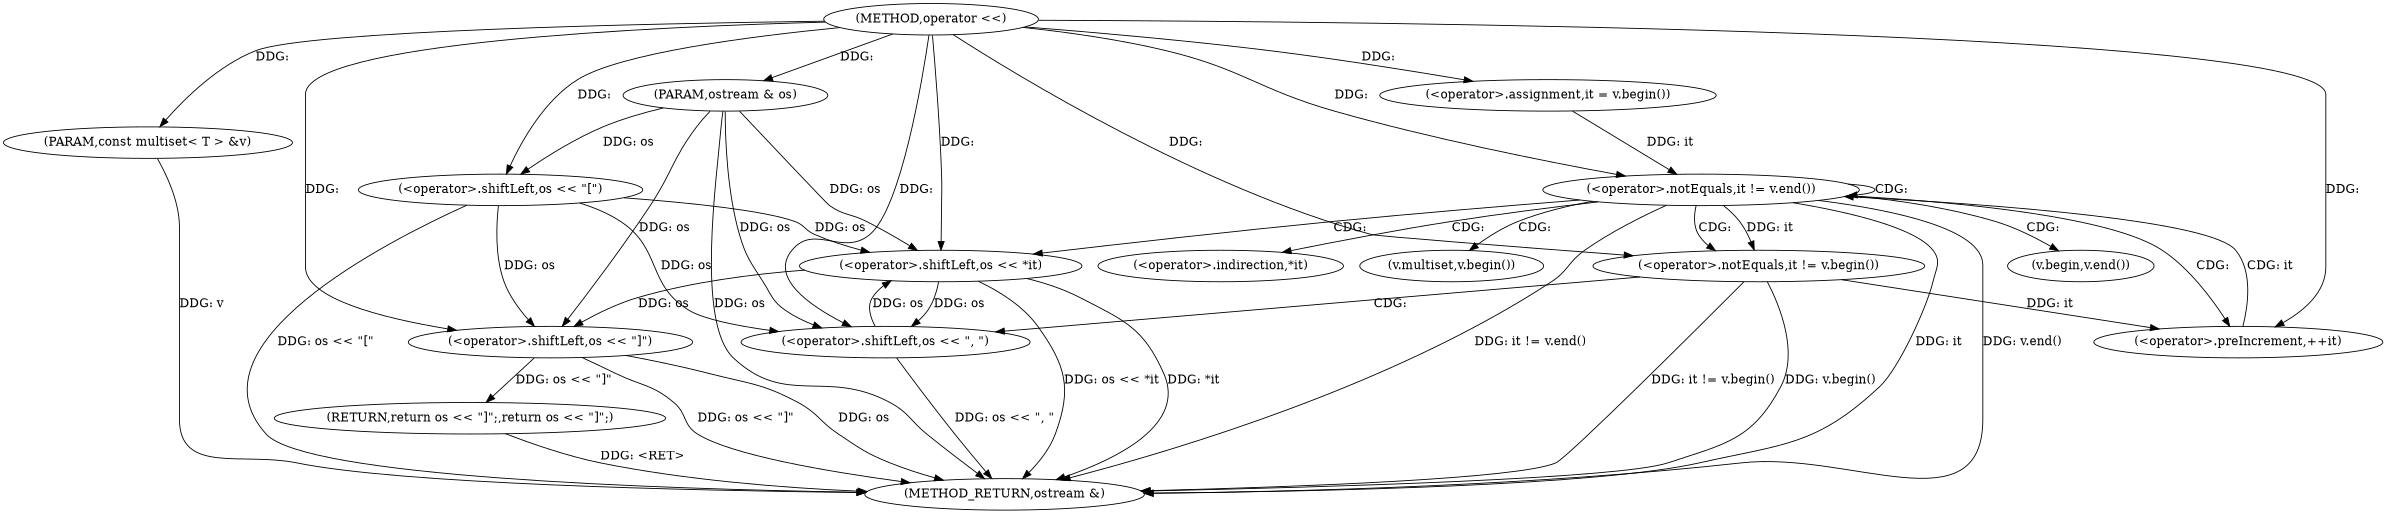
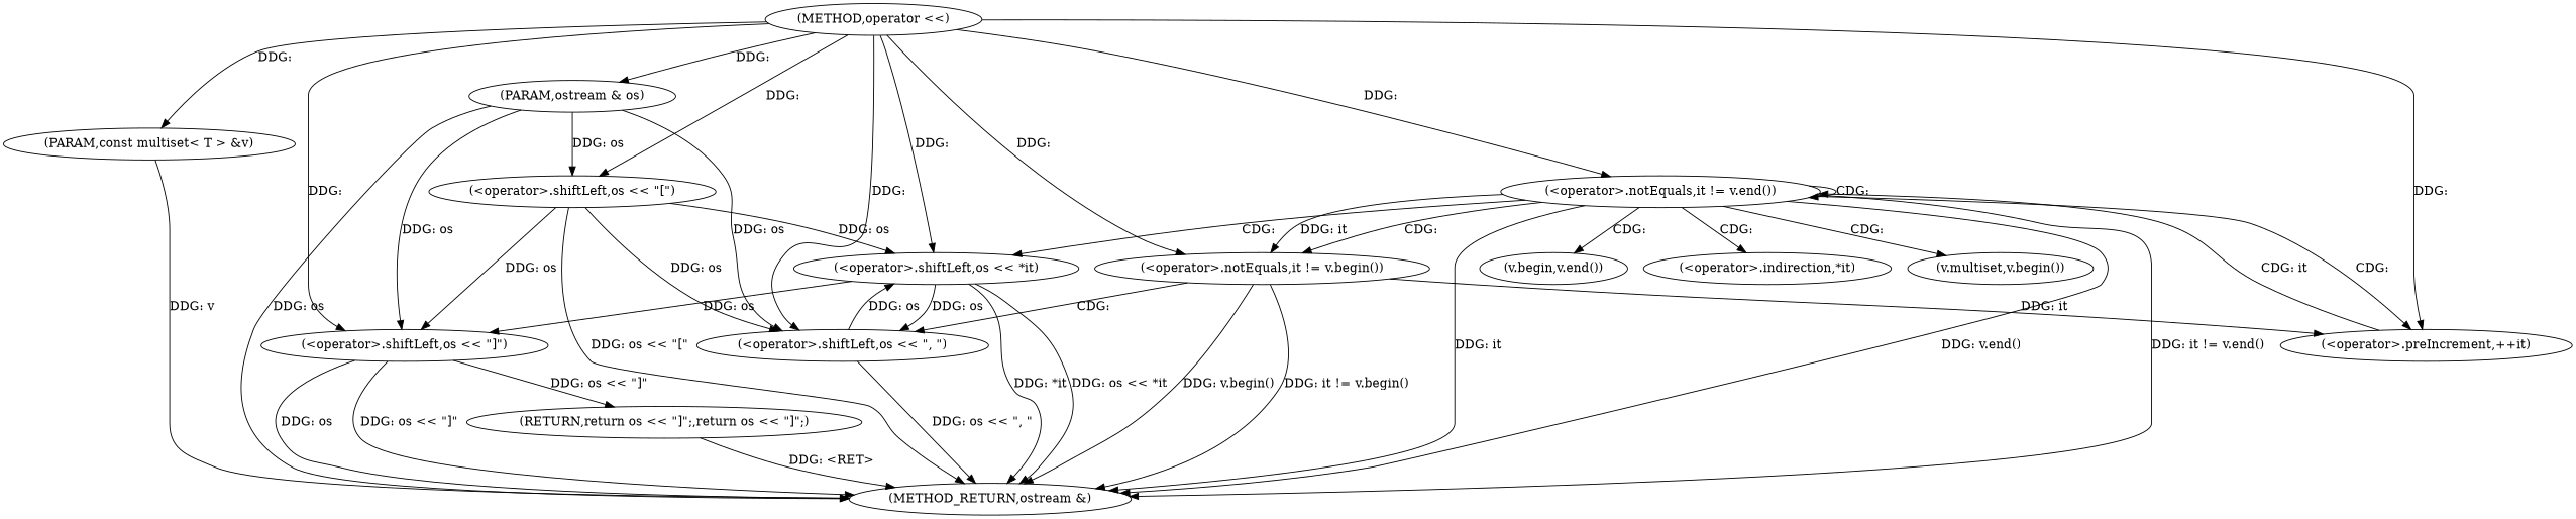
  digraph {
    n1 [label="(METHOD,operator <<)"]
    n2 [label="(PARAM,ostream & os)"]
    n3 [label="(PARAM,const multiset< T > &v)"]
    n4 [label="(<operator>.shiftLeft,os << \"[\")"]
-   n5 [label="(<operator>.assignment,it = v.begin())"]
    n6 [label="(<operator>.notEquals,it != v.end())"]
    n7 [label="(<operator>.preIncrement,++it)"]
    n8 [label="(<operator>.shiftLeft,os << \"]\")"]
    n9 [label="(<operator>.shiftLeft,os << *it)"]
    n10 [label="(<operator>.notEquals,it != v.begin())"]
    n11 [label="(<operator>.shiftLeft,os << \", \")"]
    n12 [label="(METHOD_RETURN,ostream &)"]
    n13 [label="(v.begin,v.end())"]
    n14 [label="(<operator>.indirection,*it)"]
    n15 [label="(v.multiset,v.begin())"]
    n16 [label="(RETURN,return os << \"]\";,return os << \"]\";)"]
    n1 -> n2 [label="DDG: "]
    n1 -> n3 [label="DDG: "]
    n1 -> n4 [label="DDG: "]
-   n1 -> n5 [label="DDG: "]
    n1 -> n6 [label="DDG: "]
    n1 -> n7 [label="DDG: "]
    n1 -> n8 [label="DDG: "]
    n1 -> n9 [label="DDG: "]
    n1 -> n10 [label="DDG: "]
    n1 -> n11 [label="DDG: "]
    n2 -> n4 [label="DDG: os"]
    n2 -> n8 [label="DDG: os"]
-   n2 -> n9 [label="DDG: os"]
    n2 -> n11 [label="DDG: os"]
    n2 -> n12 [label="DDG: os"]
    n3 -> n12 [label="DDG: v"]
    n4 -> n8 [label="DDG: os"]
    n4 -> n9 [label="DDG: os"]
    n4 -> n11 [label="DDG: os"]
    n4 -> n12 [label="DDG: os << \"[\""]
-   n5 -> n6 [label="DDG: it"]
    n6 -> n6 [label="CDG: "]
    n6 -> n7 [label="CDG: "]
    n6 -> n9 [label="CDG: "]
    n6 -> n10 [label="DDG: it"]
    n6 -> n10 [label="CDG: "]
    n6 -> n12 [label="DDG: it"]
    n6 -> n12 [label="DDG: v.end()"]
    n6 -> n12 [label="DDG: it != v.end()"]
    n6 -> n13 [label="CDG: "]
    n6 -> n14 [label="CDG: "]
    n6 -> n15 [label="CDG: "]
    n7 -> n6 [label="CDG: it"]
    n8 -> n12 [label="DDG: os"]
    n8 -> n12 [label="DDG: os << \"]\""]
    n8 -> n16 [label="DDG: os << \"]\""]
    n9 -> n8 [label="DDG: os"]
    n9 -> n11 [label="DDG: os"]
    n9 -> n12 [label="DDG: *it"]
    n9 -> n12 [label="DDG: os << *it"]
    n10 -> n7 [label="DDG: it"]
    n10 -> n11 [label="CDG: "]
    n10 -> n12 [label="DDG: v.begin()"]
    n10 -> n12 [label="DDG: it != v.begin()"]
    n11 -> n9 [label="DDG: os"]
    n11 -> n12 [label="DDG: os << \", \""]
    n16 -> n12 [label="DDG: <RET>"]
  }
